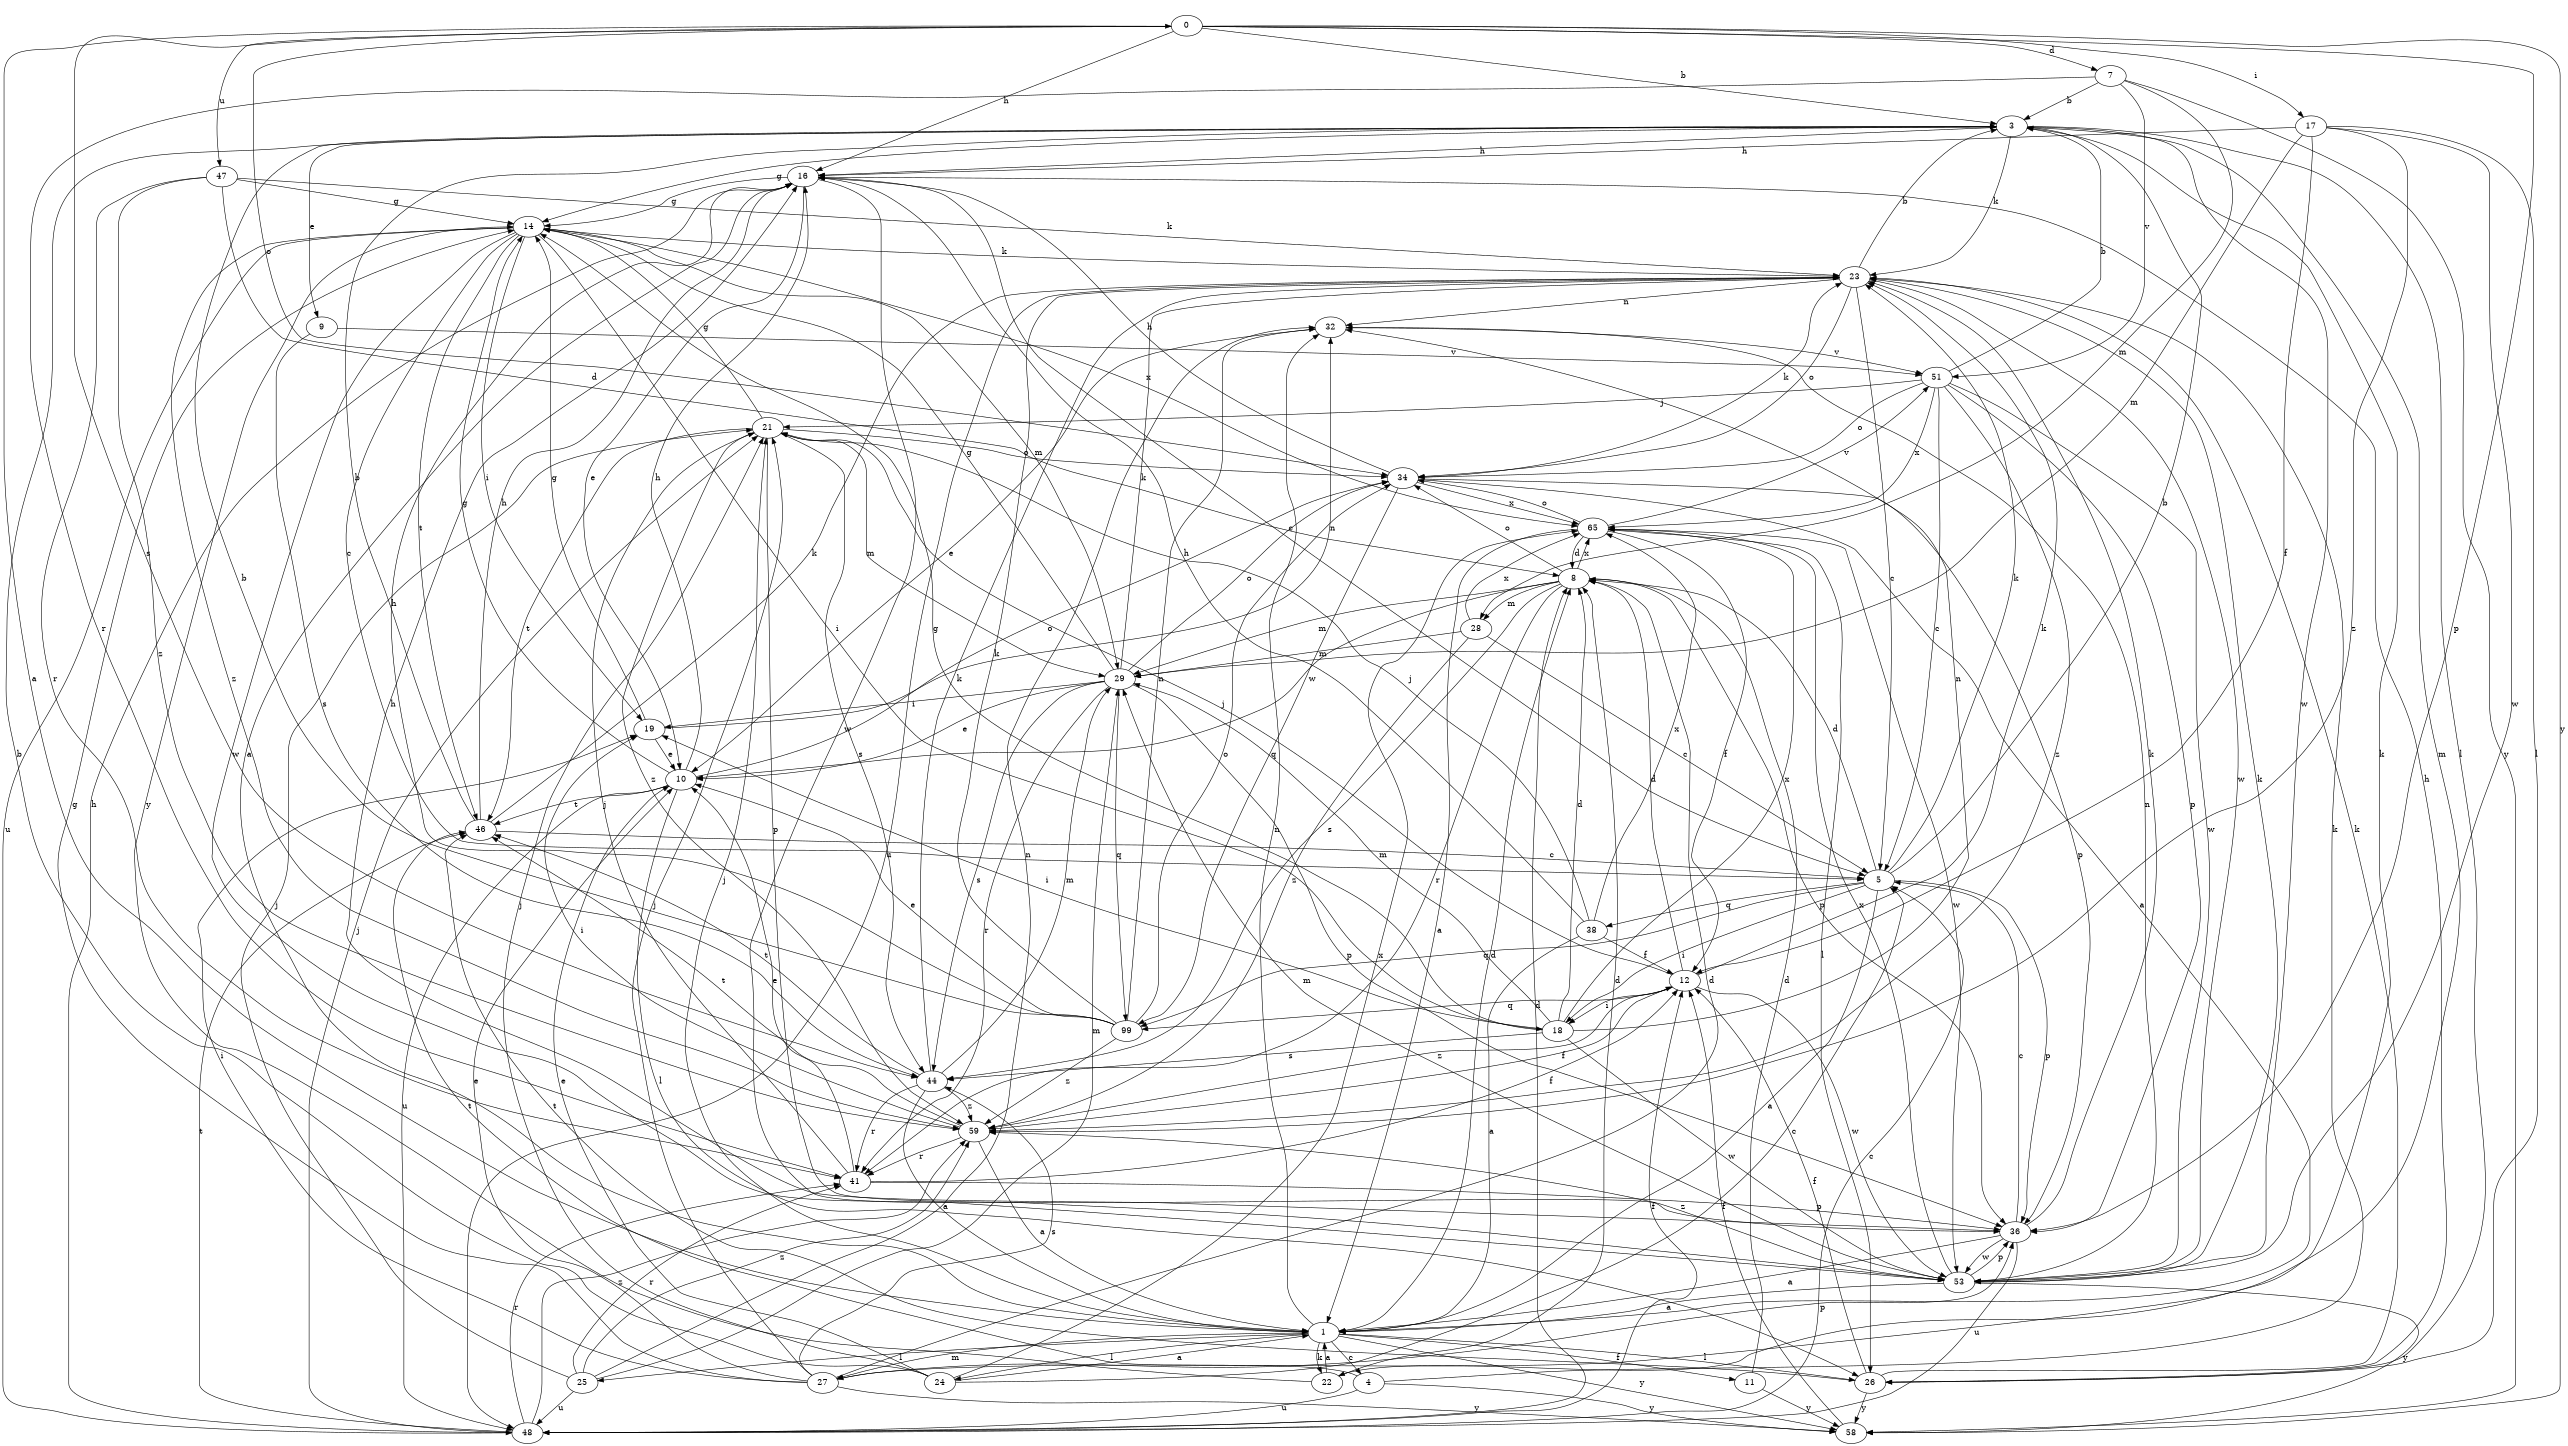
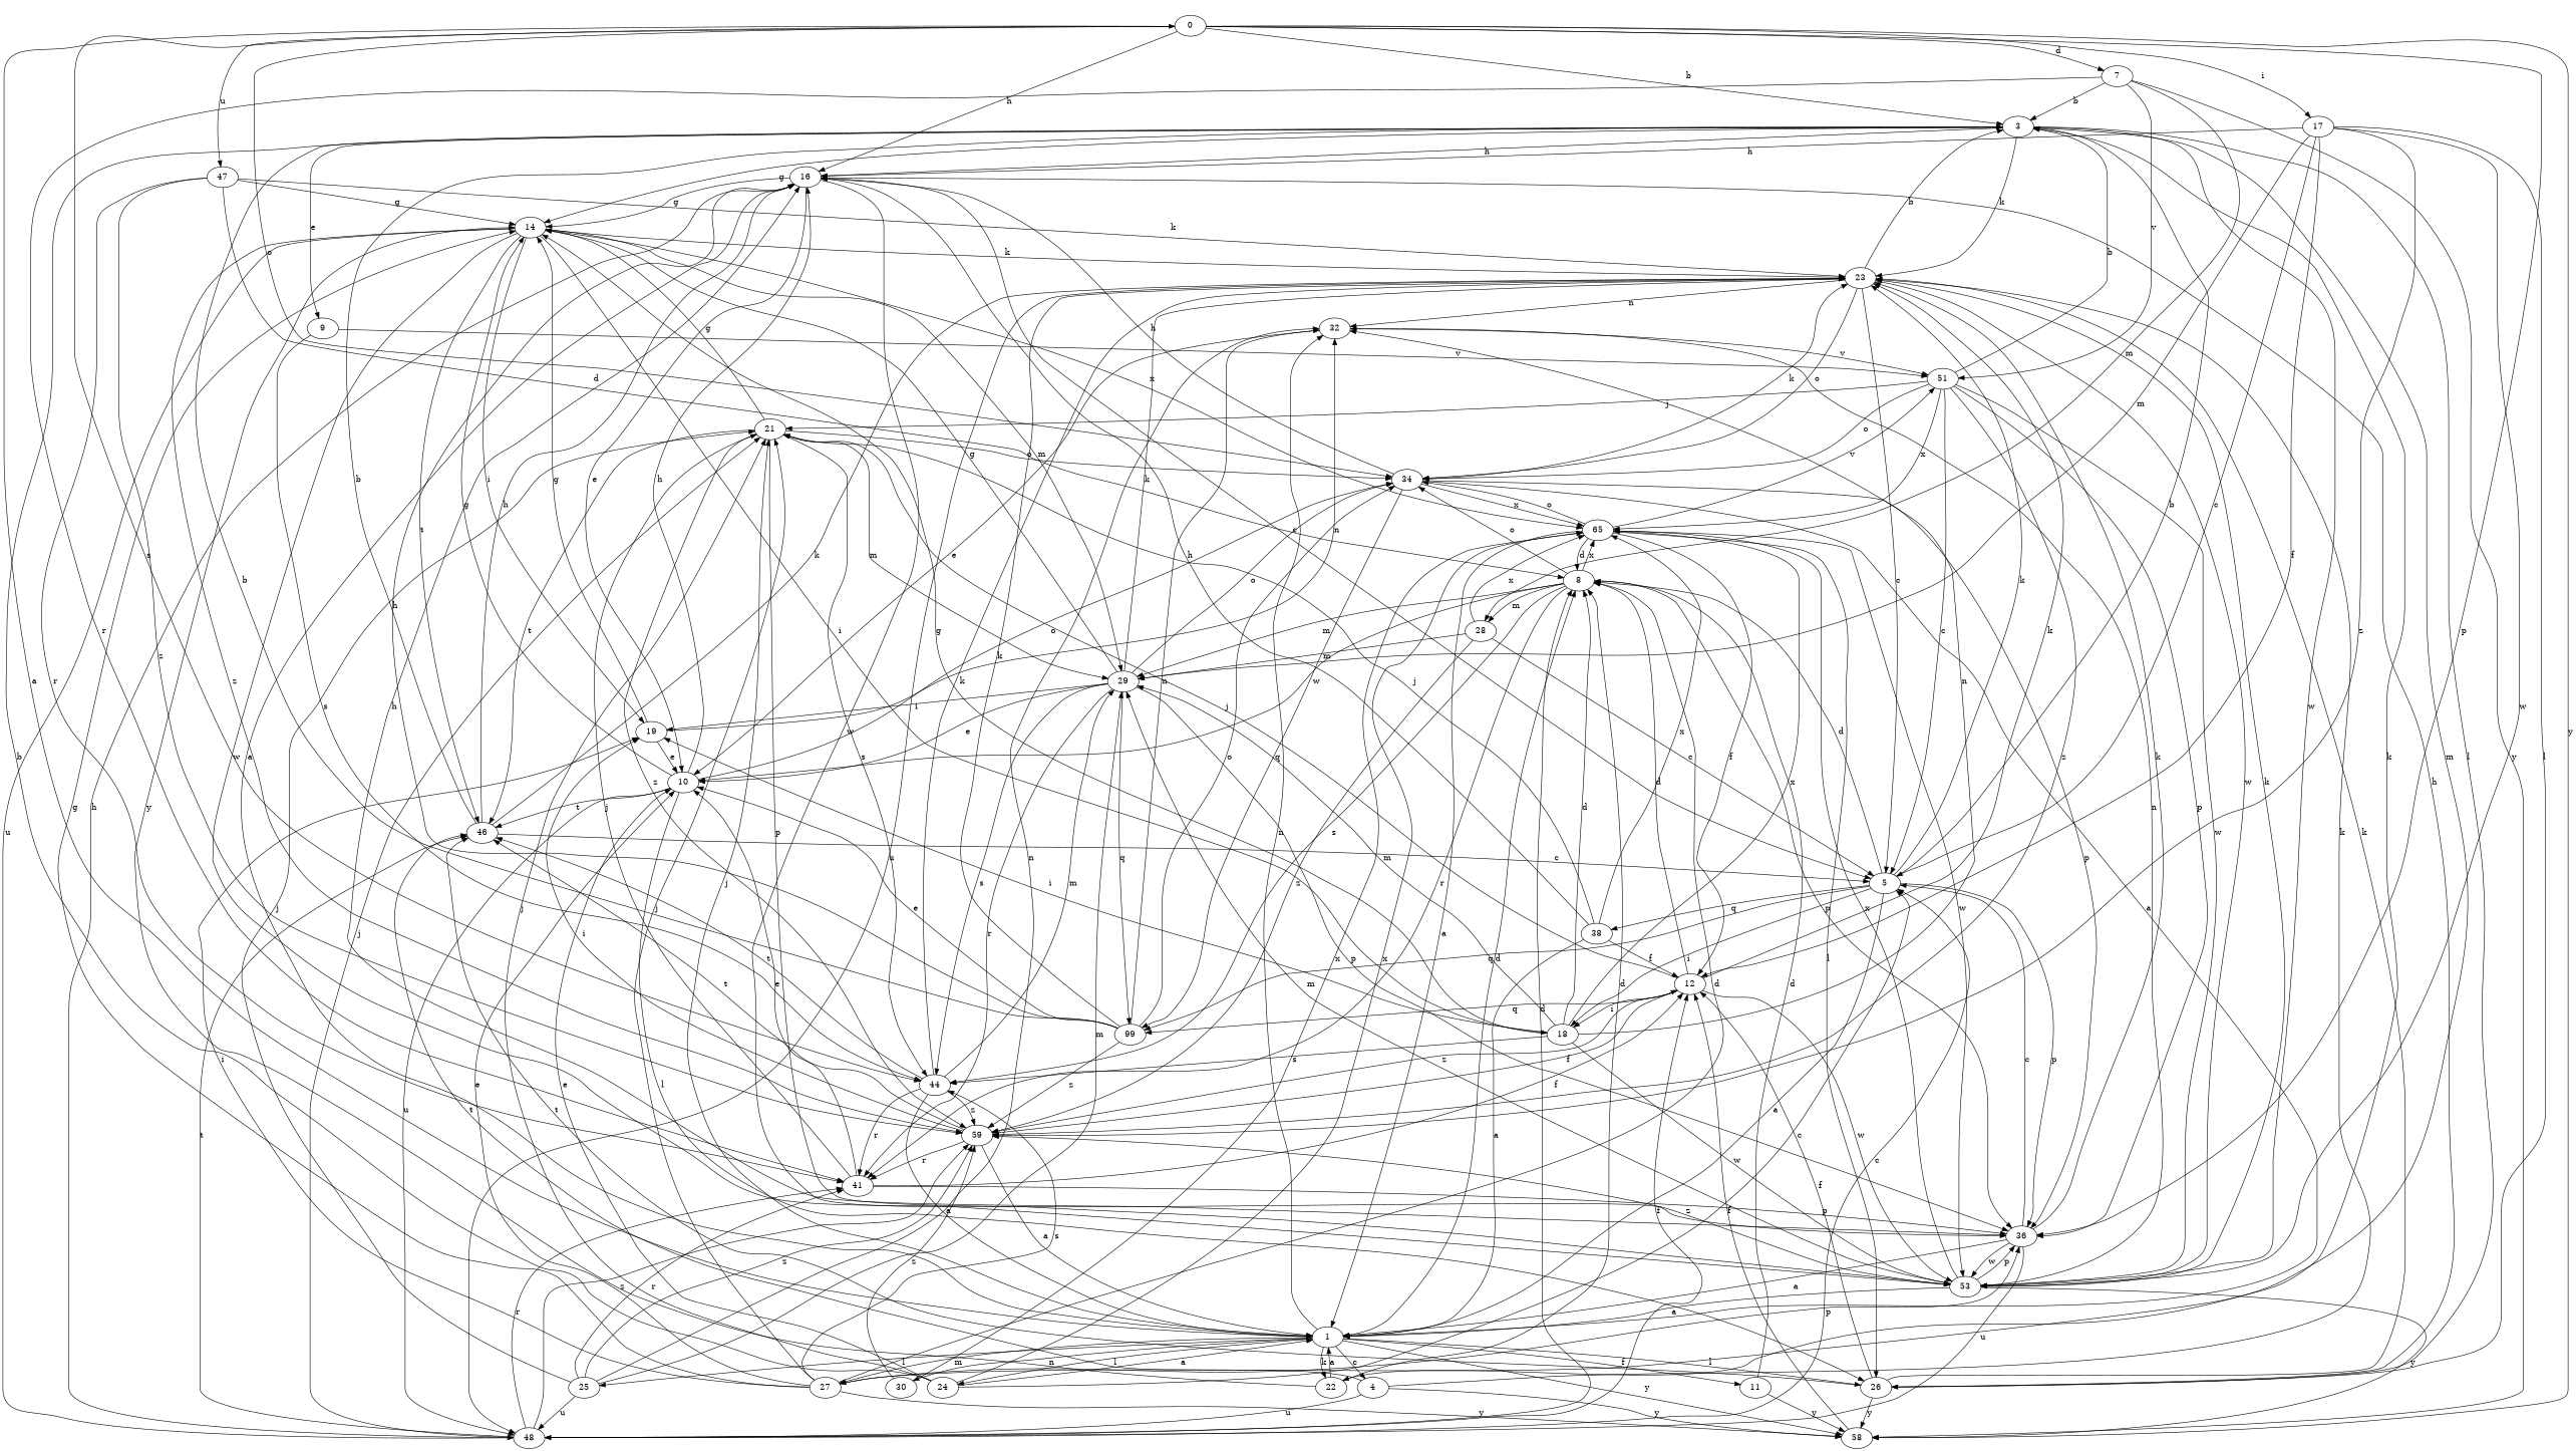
  strict digraph {
    0
    3
    7
    16
    17
    34
    36
    44
    47
    58
    22
    26
    27
    9
    14
    23
    53
    28
    41
    51
    1
    5
    10
    29
    12
    59
    n27 [label=99]
    n28 [label=65]
    48
    46
    8
    4
    11
    21
    24
    25
+   30
    32
    19
    18
    38
    0 -> 3 [label=b]
    0 -> 7 [label=d]
    0 -> 16 [label=h]
    0 -> 17 [label=i]
    0 -> 34 [label=o]
    0 -> 36 [label=p]
    0 -> 44 [label=s]
    0 -> 47 [label=u]
    0 -> 58 [label=y]
    3 -> 16 [label=h]
    3 -> 22 [label=k]
    3 -> 26 [label=l]
    3 -> 27 [label=m]
    3 -> 9 [label=e]
    3 -> 14 [label=g]
    3 -> 23 [label=k]
    3 -> 53 [label=w]
    7 -> 3 [label=b]
    7 -> 58 [label=y]
    7 -> 28 [label=m]
    7 -> 41 [label=r]
    7 -> 51 [label=v]
    16 -> 14 [label=g]
    16 -> 53 [label=w]
    16 -> 1 [label=a]
    16 -> 5 [label=c]
    16 -> 10 [label=e]
    17 -> 16 [label=h]
    17 -> 26 [label=l]
    17 -> 53 [label=w]
-   14 -> 5 [label=c]
+   17 -> 5 [label=c]
    17 -> 29 [label=m]
    17 -> 12 [label=f]
    17 -> 59 [label=z]
    34 -> 16 [label=h]
    34 -> 36 [label=p]
    34 -> 23 [label=k]
    34 -> 1 [label=a]
    34 -> n27 [label=q]
    34 -> n28 [label=x]
    36 -> 16 [label=h]
    36 -> 23 [label=k]
    36 -> 53 [label=w]
    36 -> 1 [label=a]
    36 -> 5 [label=c]
    36 -> 48 [label=u]
    44 -> 23 [label=k]
    44 -> 41 [label=r]
    44 -> 1 [label=a]
    44 -> 29 [label=m]
    44 -> 59 [label=z]
    44 -> 46 [label=t]
    47 -> 14 [label=g]
    47 -> 23 [label=k]
    47 -> 41 [label=r]
    47 -> 59 [label=z]
    47 -> 8 [label=d]
    58 -> 12 [label=f]
    22 -> 14 [label=y]
    22 -> 1 [label=a]
    22 -> 8 [label=d]
    26 -> 16 [label=h]
    26 -> 58 [label=y]
    26 -> 23 [label=k]
    26 -> 12 [label=f]
    26 -> 46 [label=t]
    27 -> 36 [label=p]
    27 -> 44 [label=s]
    27 -> 58 [label=y]
    27 -> 14 [label=g]
    27 -> 10 [label=e]
    27 -> 8 [label=d]
    27 -> 21 [label=j]
    27 -> 19 [label=i]
    9 -> 44 [label=s]
    9 -> 51 [label=v]
    14 -> 23 [label=k]
    14 -> 53 [label=w]
    14 -> 29 [label=m]
    14 -> 59 [label=z]
    14 -> n28 [label=x]
    14 -> 48 [label=u]
    14 -> 46 [label=t]
    14 -> 19 [label=i]
    14 -> 18 [label=i]
    23 -> 3 [label=b]
    23 -> 34 [label=o]
    23 -> 53 [label=w]
    23 -> 5 [label=c]
    23 -> 48 [label=u]
    23 -> 32 [label=n]
    53 -> 36 [label=p]
    53 -> 58 [label=y]
    53 -> 23 [label=k]
    53 -> 1 [label=a]
    53 -> 29 [label=m]
    53 -> 59 [label=z]
    53 -> n28 [label=x]
    53 -> 32 [label=n]
    28 -> 5 [label=c]
    28 -> 29 [label=m]
    28 -> 59 [label=z]
    28 -> n28 [label=x]
    41 -> 36 [label=p]
    41 -> 10 [label=e]
    41 -> 12 [label=f]
    41 -> 21 [label=j]
    51 -> 3 [label=b]
    51 -> 34 [label=o]
    51 -> 36 [label=p]
    51 -> 53 [label=w]
    51 -> 5 [label=c]
    51 -> 59 [label=z]
    51 -> n28 [label=x]
    51 -> 21 [label=j]
    1 -> 0 [label=a]
    1 -> 58 [label=y]
    1 -> 22 [label=k]
    1 -> 26 [label=l]
    1 -> 27 [label=m]
    1 -> 8 [label=d]
    1 -> 4 [label=c]
    1 -> 11 [label=f]
    1 -> 21 [label=j]
    1 -> 24 [label=l]
    1 -> 25 [label=l]
+   1 -> 30 [label=n]
    1 -> 32 [label=n]
    5 -> 3 [label=b]
    5 -> 36 [label=p]
    5 -> 23 [label=k]
    5 -> 1 [label=a]
    5 -> n27 [label=q]
    5 -> 8 [label=d]
    5 -> 18 [label=i]
    5 -> 38 [label=q]
    10 -> 16 [label=h]
    10 -> 34 [label=o]
    10 -> 26 [label=l]
    10 -> 14 [label=g]
    10 -> 48 [label=u]
    10 -> 46 [label=t]
    29 -> 34 [label=o]
    29 -> 36 [label=p]
    29 -> 44 [label=s]
    29 -> 14 [label=g]
    29 -> 23 [label=k]
    29 -> 41 [label=r]
    29 -> 10 [label=e]
    29 -> n27 [label=q]
    29 -> 19 [label=i]
    12 -> 23 [label=k]
    12 -> 53 [label=w]
    12 -> 59 [label=z]
    12 -> n27 [label=q]
    12 -> 8 [label=d]
    12 -> 21 [label=j]
    12 -> 18 [label=i]
    59 -> 41 [label=r]
    59 -> 1 [label=a]
    59 -> 12 [label=f]
    59 -> 46 [label=t]
    59 -> 19 [label=i]
    n27 -> 3 [label=b]
    n27 -> 16 [label=h]
    n27 -> 34 [label=o]
    n27 -> 23 [label=k]
    n27 -> 10 [label=e]
    n27 -> 59 [label=z]
    n27 -> 32 [label=n]
    n28 -> 34 [label=o]
    n28 -> 26 [label=l]
    n28 -> 53 [label=w]
    n28 -> 51 [label=v]
    n28 -> 1 [label=a]
    n28 -> 12 [label=f]
    n28 -> 8 [label=d]
    48 -> 16 [label=h]
    48 -> 41 [label=r]
    48 -> 5 [label=c]
    48 -> 12 [label=f]
    48 -> 59 [label=z]
    48 -> 46 [label=t]
    48 -> 8 [label=d]
    48 -> 21 [label=j]
    46 -> 3 [label=b]
    46 -> 16 [label=h]
    46 -> 23 [label=k]
    46 -> 5 [label=c]
    8 -> 34 [label=o]
    8 -> 36 [label=p]
    8 -> 44 [label=s]
    8 -> 28 [label=m]
    8 -> 41 [label=r]
    8 -> 10 [label=w]
    8 -> 29 [label=m]
    8 -> n28 [label=x]
    4 -> 58 [label=y]
    4 -> 23 [label=k]
    4 -> 48 [label=u]
    4 -> 46 [label=t]
    11 -> 58 [label=y]
    11 -> 8 [label=d]
    21 -> 34 [label=o]
    21 -> 36 [label=p]
    21 -> 44 [label=s]
    21 -> 14 [label=g]
    21 -> 29 [label=m]
    21 -> 59 [label=z]
    21 -> 46 [label=t]
    24 -> 3 [label=b]
    24 -> 1 [label=a]
    24 -> 5 [label=c]
    24 -> 10 [label=e]
    24 -> n28 [label=x]
    24 -> 21 [label=j]
    25 -> 41 [label=r]
    25 -> 29 [label=m]
    25 -> 59 [label=z]
    25 -> 48 [label=u]
    25 -> 21 [label=j]
    25 -> 32 [label=n]
+   30 -> 59 [label=z]
+   30 -> n28 [label=x]
    32 -> 51 [label=v]
    32 -> 10 [label=e]
    19 -> 14 [label=g]
    19 -> 10 [label=e]
    19 -> 32 [label=n]
    18 -> 44 [label=s]
    18 -> 14 [label=g]
    18 -> 53 [label=w]
    18 -> 29 [label=m]
    18 -> n28 [label=x]
    18 -> 8 [label=d]
    18 -> 32 [label=n]
    18 -> 19 [label=i]
    38 -> 16 [label=h]
    38 -> 1 [label=a]
    38 -> 12 [label=f]
    38 -> n28 [label=x]
    38 -> 21 [label=j]
  }
